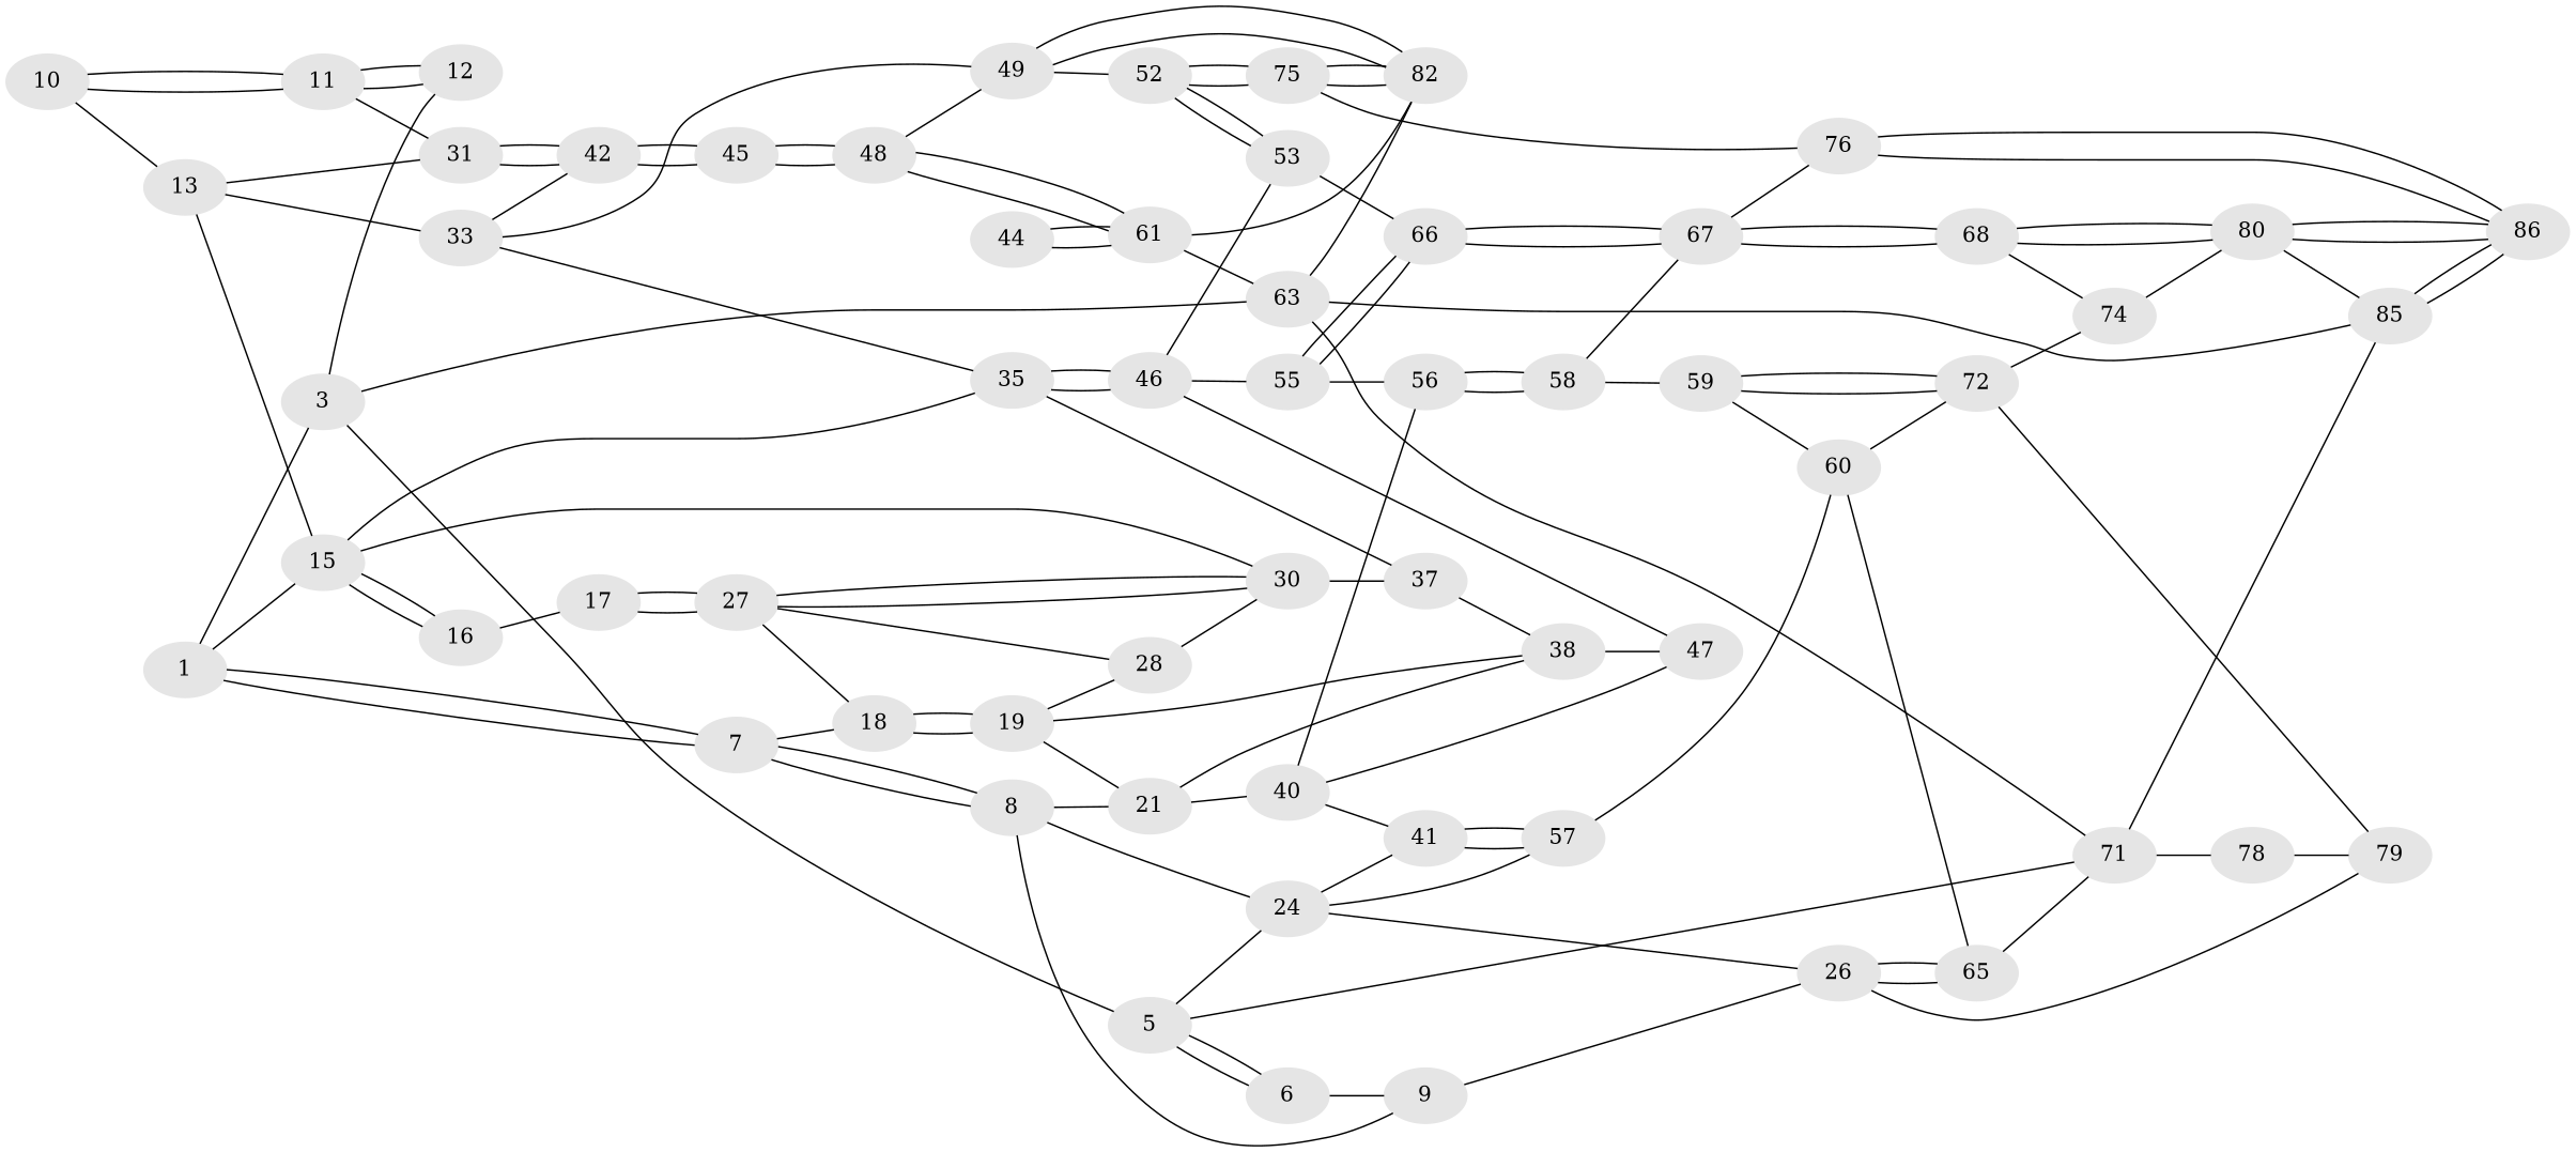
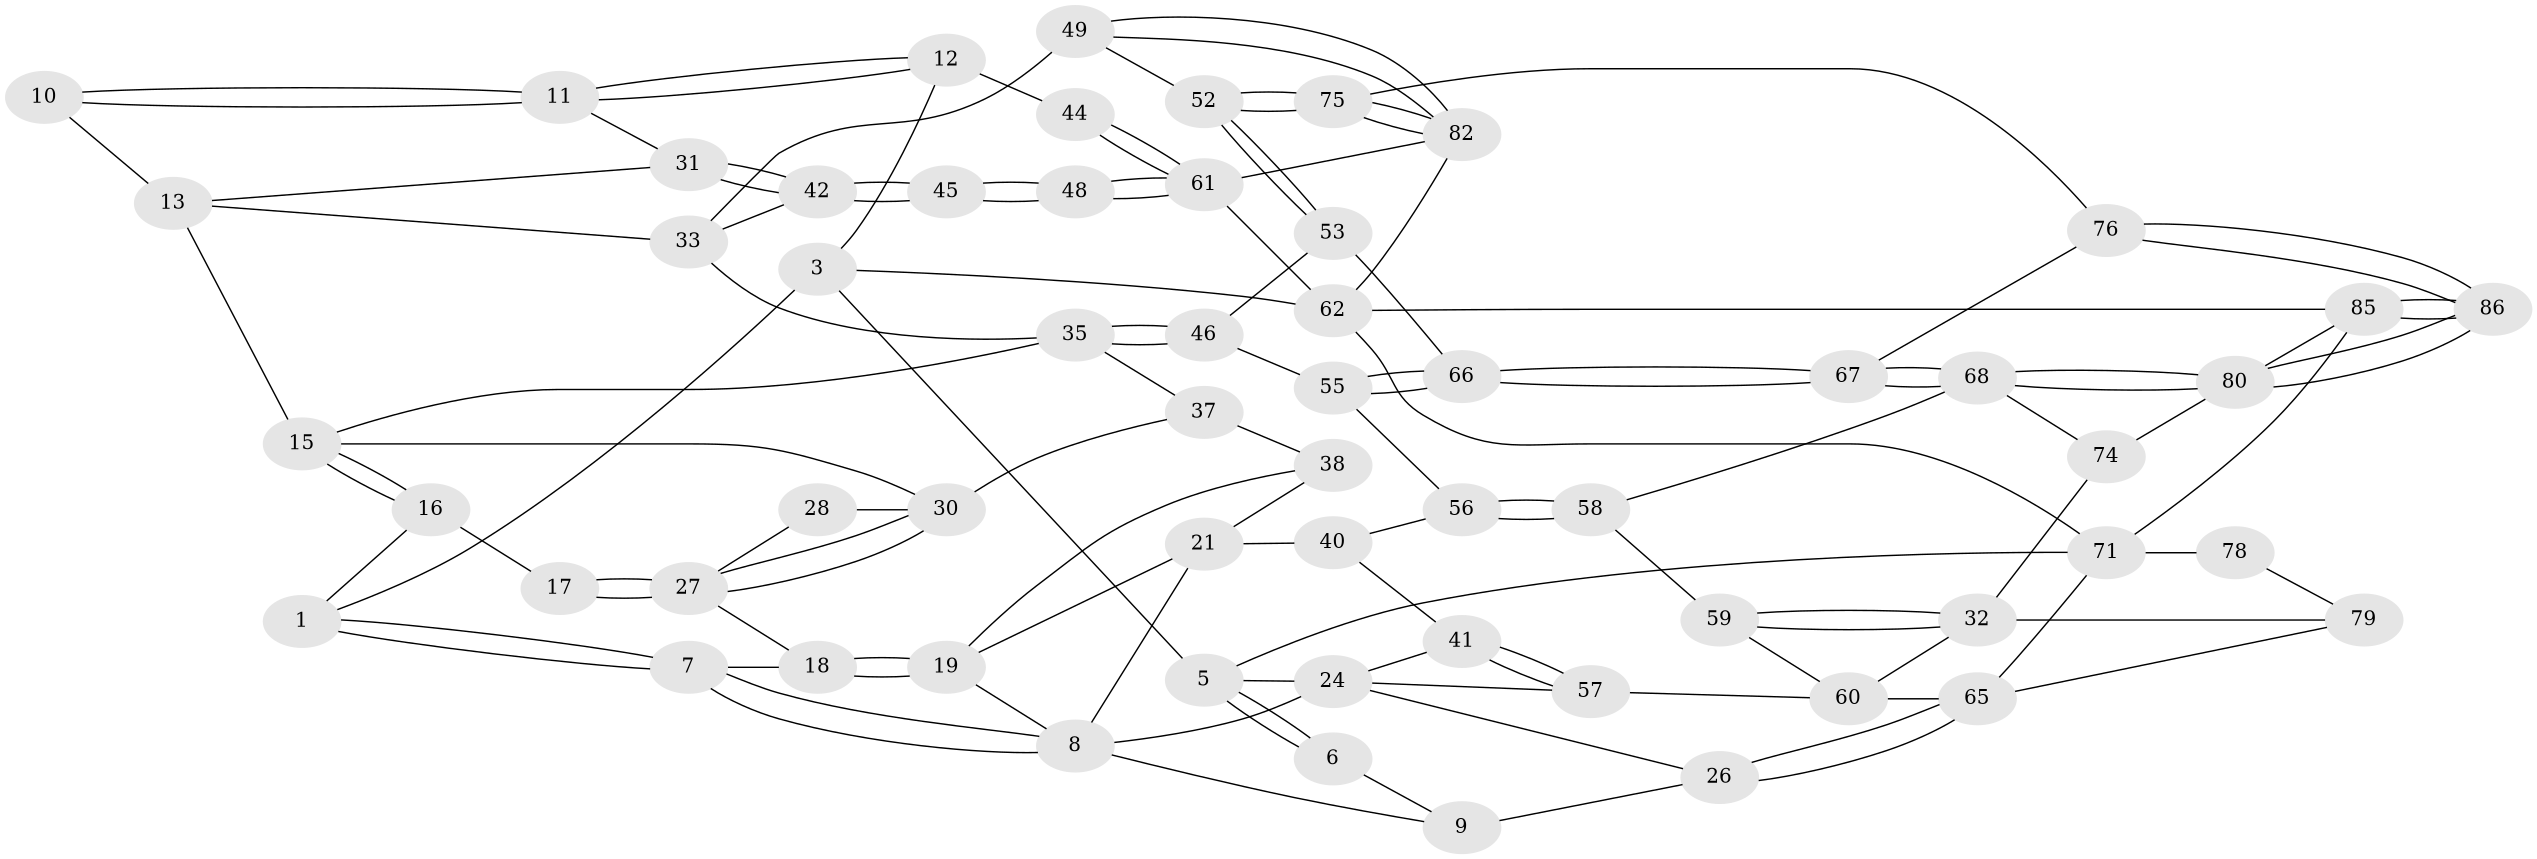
  graph {
    rankdir=LR
    node [color=gray90 style=filled]
    1 [super="+2"]
    3 [super="+4"]
    7
    16
    5
    12
-   62 [super="+84" label=63]
+   62 [super="+84"]
    8 [super="+22"]
    18
    17
    6
    71 [super="+87"]
    24 [super="+25"]
    44
    82 [super="+83"]
    85 [super="+88"]
    9 [super="+23"]
    26
    78
    21 [super="+39"]
    19 [super="+20"]
    38 [super="+43"]
    40 [super="+51"]
    41
    57
    65 [super="+70"]
    10
    11
    13 [super="+14"]
    31
    15 [super="+29"]
    33 [super="+34"]
    42
    61 [super="+63"]
    30 [super="+32"]
    35 [super="+36"]
    49 [super="+50"]
    37
    46 [super="+54"]
    27
    28
-   47
    56
    60 [super="+64"]
    79
    45
    52
    53
    55
    58
    48
    66
    75
    76
    67
    59
    68 [super="+69"]
-   72 [super="+73"]
+   72 [super="+73" label=32]
    74 [super="+77"]
    80 [super="+81"]
    86
    1 -- 3
    1 -- 7
    1 -- 7
-   1 -- 15
+   1 -- 16
    3 -- 5
    3 -- 12
    3 -- 62
    7 -- 8
    7 -- 8
    7 -- 18
    16 -- 17
    5 -- 6
    5 -- 6
    5 -- 71
    5 -- 24
+   12 -- 44
    62 -- 71
    62 -- 82
    62 -- 85
    8 -- 24
    8 -- 9
    8 -- 21
    18 -- 19
    18 -- 19
    17 -- 27
    17 -- 27
    6 -- 9
    71 -- 85
    71 -- 78
    24 -- 26
    24 -- 41
    24 -- 57
    44 -- 61
    44 -- 61
    85 -- 86
    85 -- 86
    9 -- 26
    26 -- 65
    26 -- 65
    78 -- 79
    21 -- 38
    21 -- 40
    19 -- 21
    19 -- 38
-   19 -- 28
-   38 -- 47
+   19 -- 8
    40 -- 41
-   40 -- 47
    40 -- 56
    41 -- 57
    41 -- 57
    57 -- 60
    65 -- 71
-   26 -- 79
+   65 -- 79
    10 -- 11
    10 -- 11
    10 -- 13
    11 -- 12
    11 -- 12
    11 -- 31
    13 -- 31
    13 -- 15
    13 -- 33
    31 -- 42
    31 -- 42
    15 -- 16
    15 -- 16
    15 -- 30
    15 -- 35
    33 -- 42
    33 -- 35
    33 -- 49
    42 -- 45
    42 -- 45
    61 -- 62
    61 -- 82
    30 -- 37
    35 -- 37
    35 -- 46
    35 -- 46
    49 -- 82
    49 -- 82
    49 -- 52
    37 -- 38
-   46 -- 47
    46 -- 53
    46 -- 55
    27 -- 18
    27 -- 30
    27 -- 30
    27 -- 28
    28 -- 30
    56 -- 58
    56 -- 58
    60 -- 65
    60 -- 72
    45 -- 48
    45 -- 48
    52 -- 53
    52 -- 53
    52 -- 75
    52 -- 75
    53 -- 66
    55 -- 56
    55 -- 66
    55 -- 66
    58 -- 59
-   58 -- 67
+   58 -- 68
    48 -- 61
    48 -- 61
-   48 -- 49
    66 -- 67
    66 -- 67
    75 -- 82
    75 -- 82
    75 -- 76
    76 -- 86
    76 -- 86
    67 -- 76
    67 -- 68
    67 -- 68
    59 -- 60
    59 -- 72
    59 -- 72
    68 -- 74
    68 -- 80
    68 -- 80
    72 -- 79
    72 -- 74
    74 -- 80
    80 -- 85
    80 -- 86
    80 -- 86
  }
